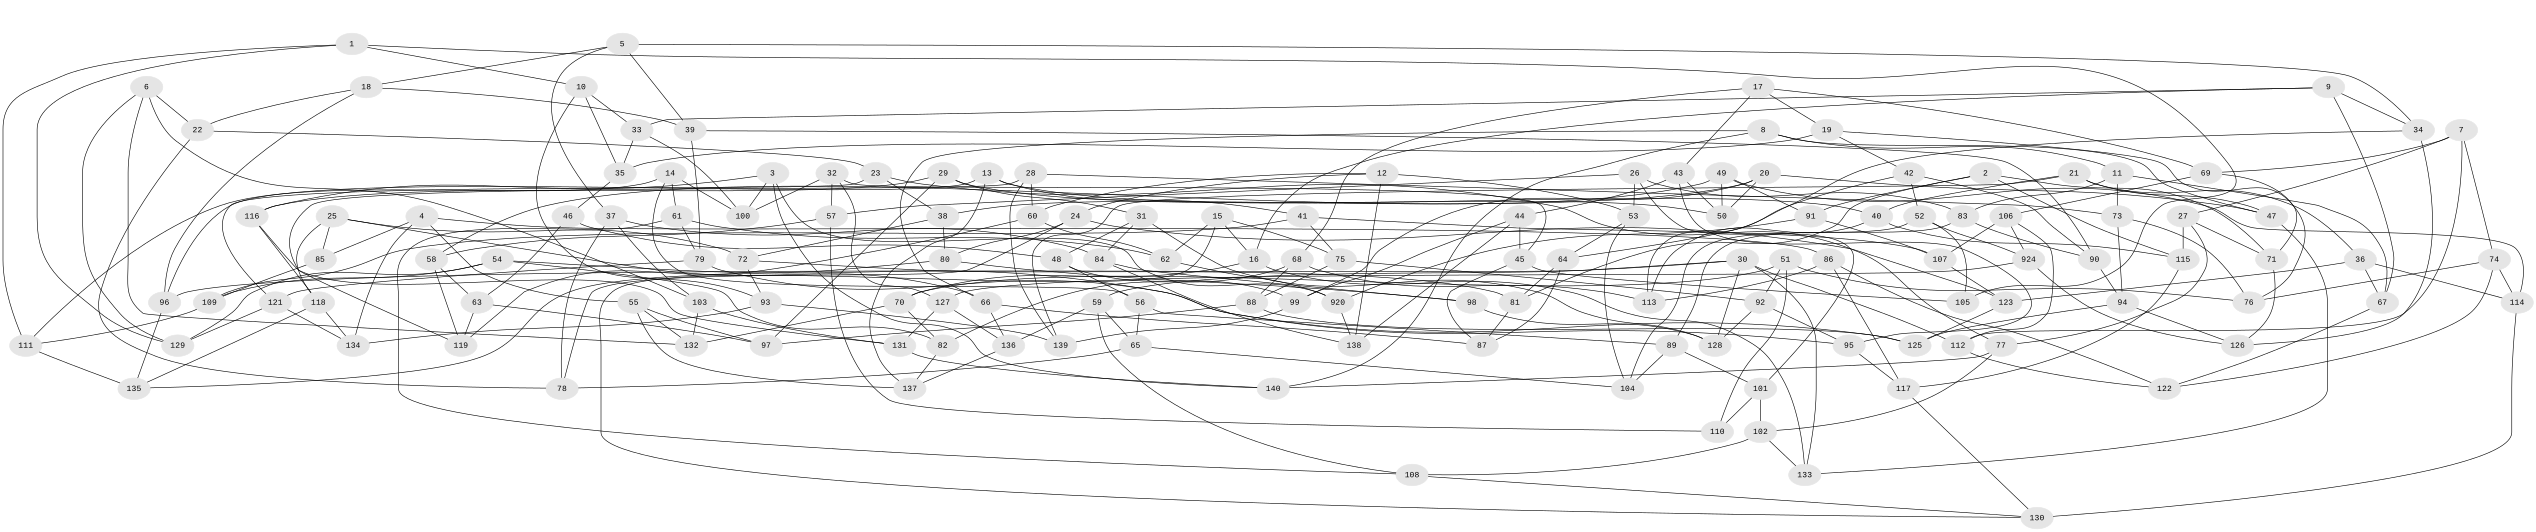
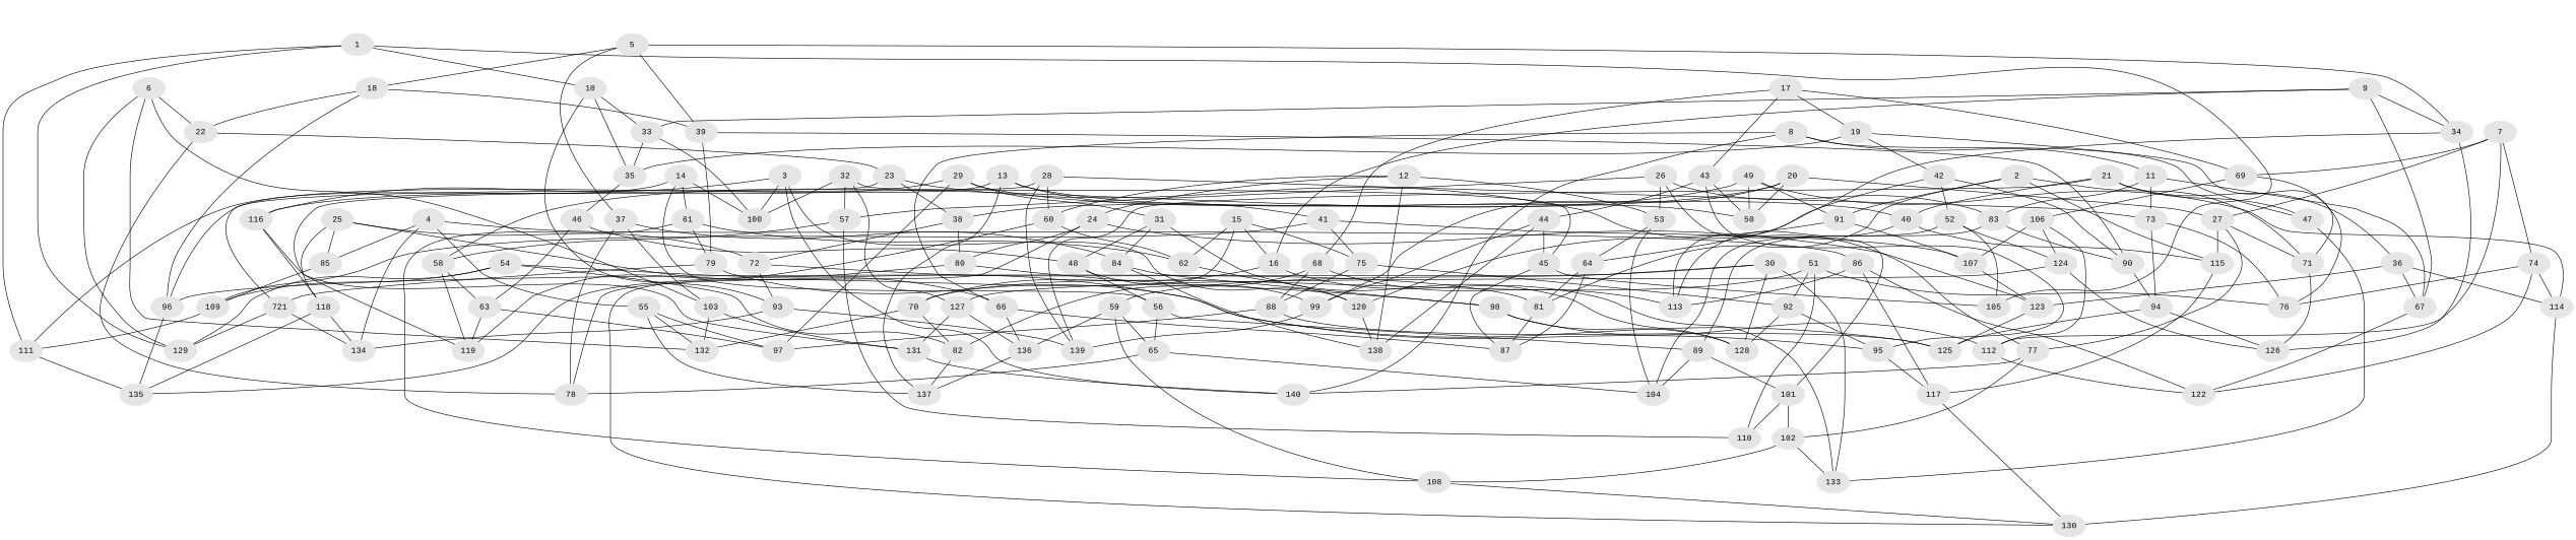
  graph {
    fontname="Liberation Mono"
    node [color=gray90 fontname="Liberation Mono" style=filled]
    edge [fontname="Liberation Mono"]
    1
    10
    105
    111
    129
    33
    35
    93
    135
    2
    71
    81
    91
    115
    126
    87
-   120 [label=920]
+   120
    107
    117
    3
    100
    116
    140
    118
    131
    138
    4
    55
    85
    86
    134
    132
    137
    97
    109
    113
    122
    5
    18
    34
    37
    39
    22
    96
    103
    78
    84
    79
    90
    6
    23
    7
    27
    69
    74
    112
    77
    106
    76
    114
    8
    11
    47
    66
    67
    73
    83
    133
    136
    9
    16
    70
    46
    139
    94
    89
    12
    24
    53
    60
    80
    123
    64
    104
    62
    119
    13
    40
    41
    75
    14
    56
    61
    65
    108
    15
    130
    92
    88
    82
    17
    19
    43
    68
    42
    50
    44
    95
    52
    20
    38
    99
    72
    21
    36
-   121
+   121 [label=721]
    102
    98
    125
    25
    26
    57
    101
    110
    58
    28
    29
    31
    128
    48
    30
    59
    32
    45
    127
    63
-   124 [label=924]
+   124
    49
    51
    54
    1 -- 10
    1 -- 105
    1 -- 111
    1 -- 129
    10 -- 33
    10 -- 35
    10 -- 93
    111 -- 135
    33 -- 35
    33 -- 100
    35 -- 46
    93 -- 134
    93 -- 139
    2 -- 71
    2 -- 81
    2 -- 91
    2 -- 115
    71 -- 126
    81 -- 87
    91 -- 120
    91 -- 107
    115 -- 117
    120 -- 138
    107 -- 123
    117 -- 130
    3 -- 120
    3 -- 100
    3 -- 116
    3 -- 140
    116 -- 118
    116 -- 131
    118 -- 135
    118 -- 134
    131 -- 140
    4 -- 55
    4 -- 85
    4 -- 86
    4 -- 134
    55 -- 132
    55 -- 137
    55 -- 97
    85 -- 109
    86 -- 117
    86 -- 113
    86 -- 122
    109 -- 111
    5 -- 18
    5 -- 34
    5 -- 37
    5 -- 39
    18 -- 39
    18 -- 22
    18 -- 96
    34 -- 126
    34 -- 113
    37 -- 103
    37 -- 78
    37 -- 84
    39 -- 79
    39 -- 90
    22 -- 78
    22 -- 23
    96 -- 135
    103 -- 131
    103 -- 132
    84 -- 138
    84 -- 98
    79 -- 95
    79 -- 121
    90 -- 94
    6 -- 129
    6 -- 132
    6 -- 22
    6 -- 103
    23 -- 77
    23 -- 38
    23 -- 121
    7 -- 27
    7 -- 69
    7 -- 74
    7 -- 112
    27 -- 71
    27 -- 115
    27 -- 77
    69 -- 71
    69 -- 106
    74 -- 122
    74 -- 76
    74 -- 114
    112 -- 122
    77 -- 140
    77 -- 102
    106 -- 107
    106 -- 112
    106 -- 124
    114 -- 130
    8 -- 140
    8 -- 11
    8 -- 47
    8 -- 66
    11 -- 67
    11 -- 73
    11 -- 83
    47 -- 133
    66 -- 87
    66 -- 136
    67 -- 122
    73 -- 76
    73 -- 94
    83 -- 90
    83 -- 89
    136 -- 137
    9 -- 33
    9 -- 34
    9 -- 67
    9 -- 16
    16 -- 133
    16 -- 70
    70 -- 132
    70 -- 82
    46 -- 48
    46 -- 63
    94 -- 126
    94 -- 125
    89 -- 104
    89 -- 101
    12 -- 138
    12 -- 24
    12 -- 53
    12 -- 60
    24 -- 78
    24 -- 80
    24 -- 123
    53 -- 64
    53 -- 104
    60 -- 62
    60 -- 119
    80 -- 135
    80 -- 98
    123 -- 125
    64 -- 81
    64 -- 87
    62 -- 120
    13 -- 137
    13 -- 96
    13 -- 40
    13 -- 41
    40 -- 115
    40 -- 113
    41 -- 107
    41 -- 109
    41 -- 75
    75 -- 92
    75 -- 88
    14 -- 111
    14 -- 100
    14 -- 56
    14 -- 61
    56 -- 89
    56 -- 65
    61 -- 79
    61 -- 62
    61 -- 108
    65 -- 78
    65 -- 104
    108 -- 130
    15 -- 16
    15 -- 62
    15 -- 75
    15 -- 130
    92 -- 95
    92 -- 128
    88 -- 97
    88 -- 125
    82 -- 137
    17 -- 69
    17 -- 19
    17 -- 43
    17 -- 68
    19 -- 35
    19 -- 76
    19 -- 42
    43 -- 50
    43 -- 44
    43 -- 95
    68 -- 113
    68 -- 88
    68 -- 82
    42 -- 90
    42 -- 64
    42 -- 52
    44 -- 138
    44 -- 99
    44 -- 45
    95 -- 117
    52 -- 105
    52 -- 104
    52 -- 124
-   20 -- 47
+   20 -- 27
    20 -- 50
    20 -- 38
    20 -- 99
    38 -- 80
    38 -- 72
    99 -- 139
    72 -- 93
    72 -- 81
    21 -- 47
    21 -- 139
    21 -- 40
    21 -- 36
    36 -- 114
    36 -- 67
    36 -- 123
    121 -- 129
    121 -- 134
    102 -- 133
    102 -- 108
-   30 -- 112
+   98 -- 112
    98 -- 128
    25 -- 118
    25 -- 85
    25 -- 66
    25 -- 72
    26 -- 83
    26 -- 53
    26 -- 57
    26 -- 101
    57 -- 110
    57 -- 58
    101 -- 102
    101 -- 110
    58 -- 119
    58 -- 63
    28 -- 73
    28 -- 139
    28 -- 60
    28 -- 119
    29 -- 116
    29 -- 97
    29 -- 50
    29 -- 31
    31 -- 84
    31 -- 128
    31 -- 48
    48 -- 56
    48 -- 99
    30 -- 96
    30 -- 133
    30 -- 128
    30 -- 59
    59 -- 136
    59 -- 65
    59 -- 108
    32 -- 100
    32 -- 57
    32 -- 45
    32 -- 127
    45 -- 105
    45 -- 87
    127 -- 131
    127 -- 136
    63 -- 97
    63 -- 119
    124 -- 126
    124 -- 127
    49 -- 91
    49 -- 114
    49 -- 50
    49 -- 58
    51 -- 76
    51 -- 70
    51 -- 92
    51 -- 110
    54 -- 129
    54 -- 109
    54 -- 82
    54 -- 125
  }
